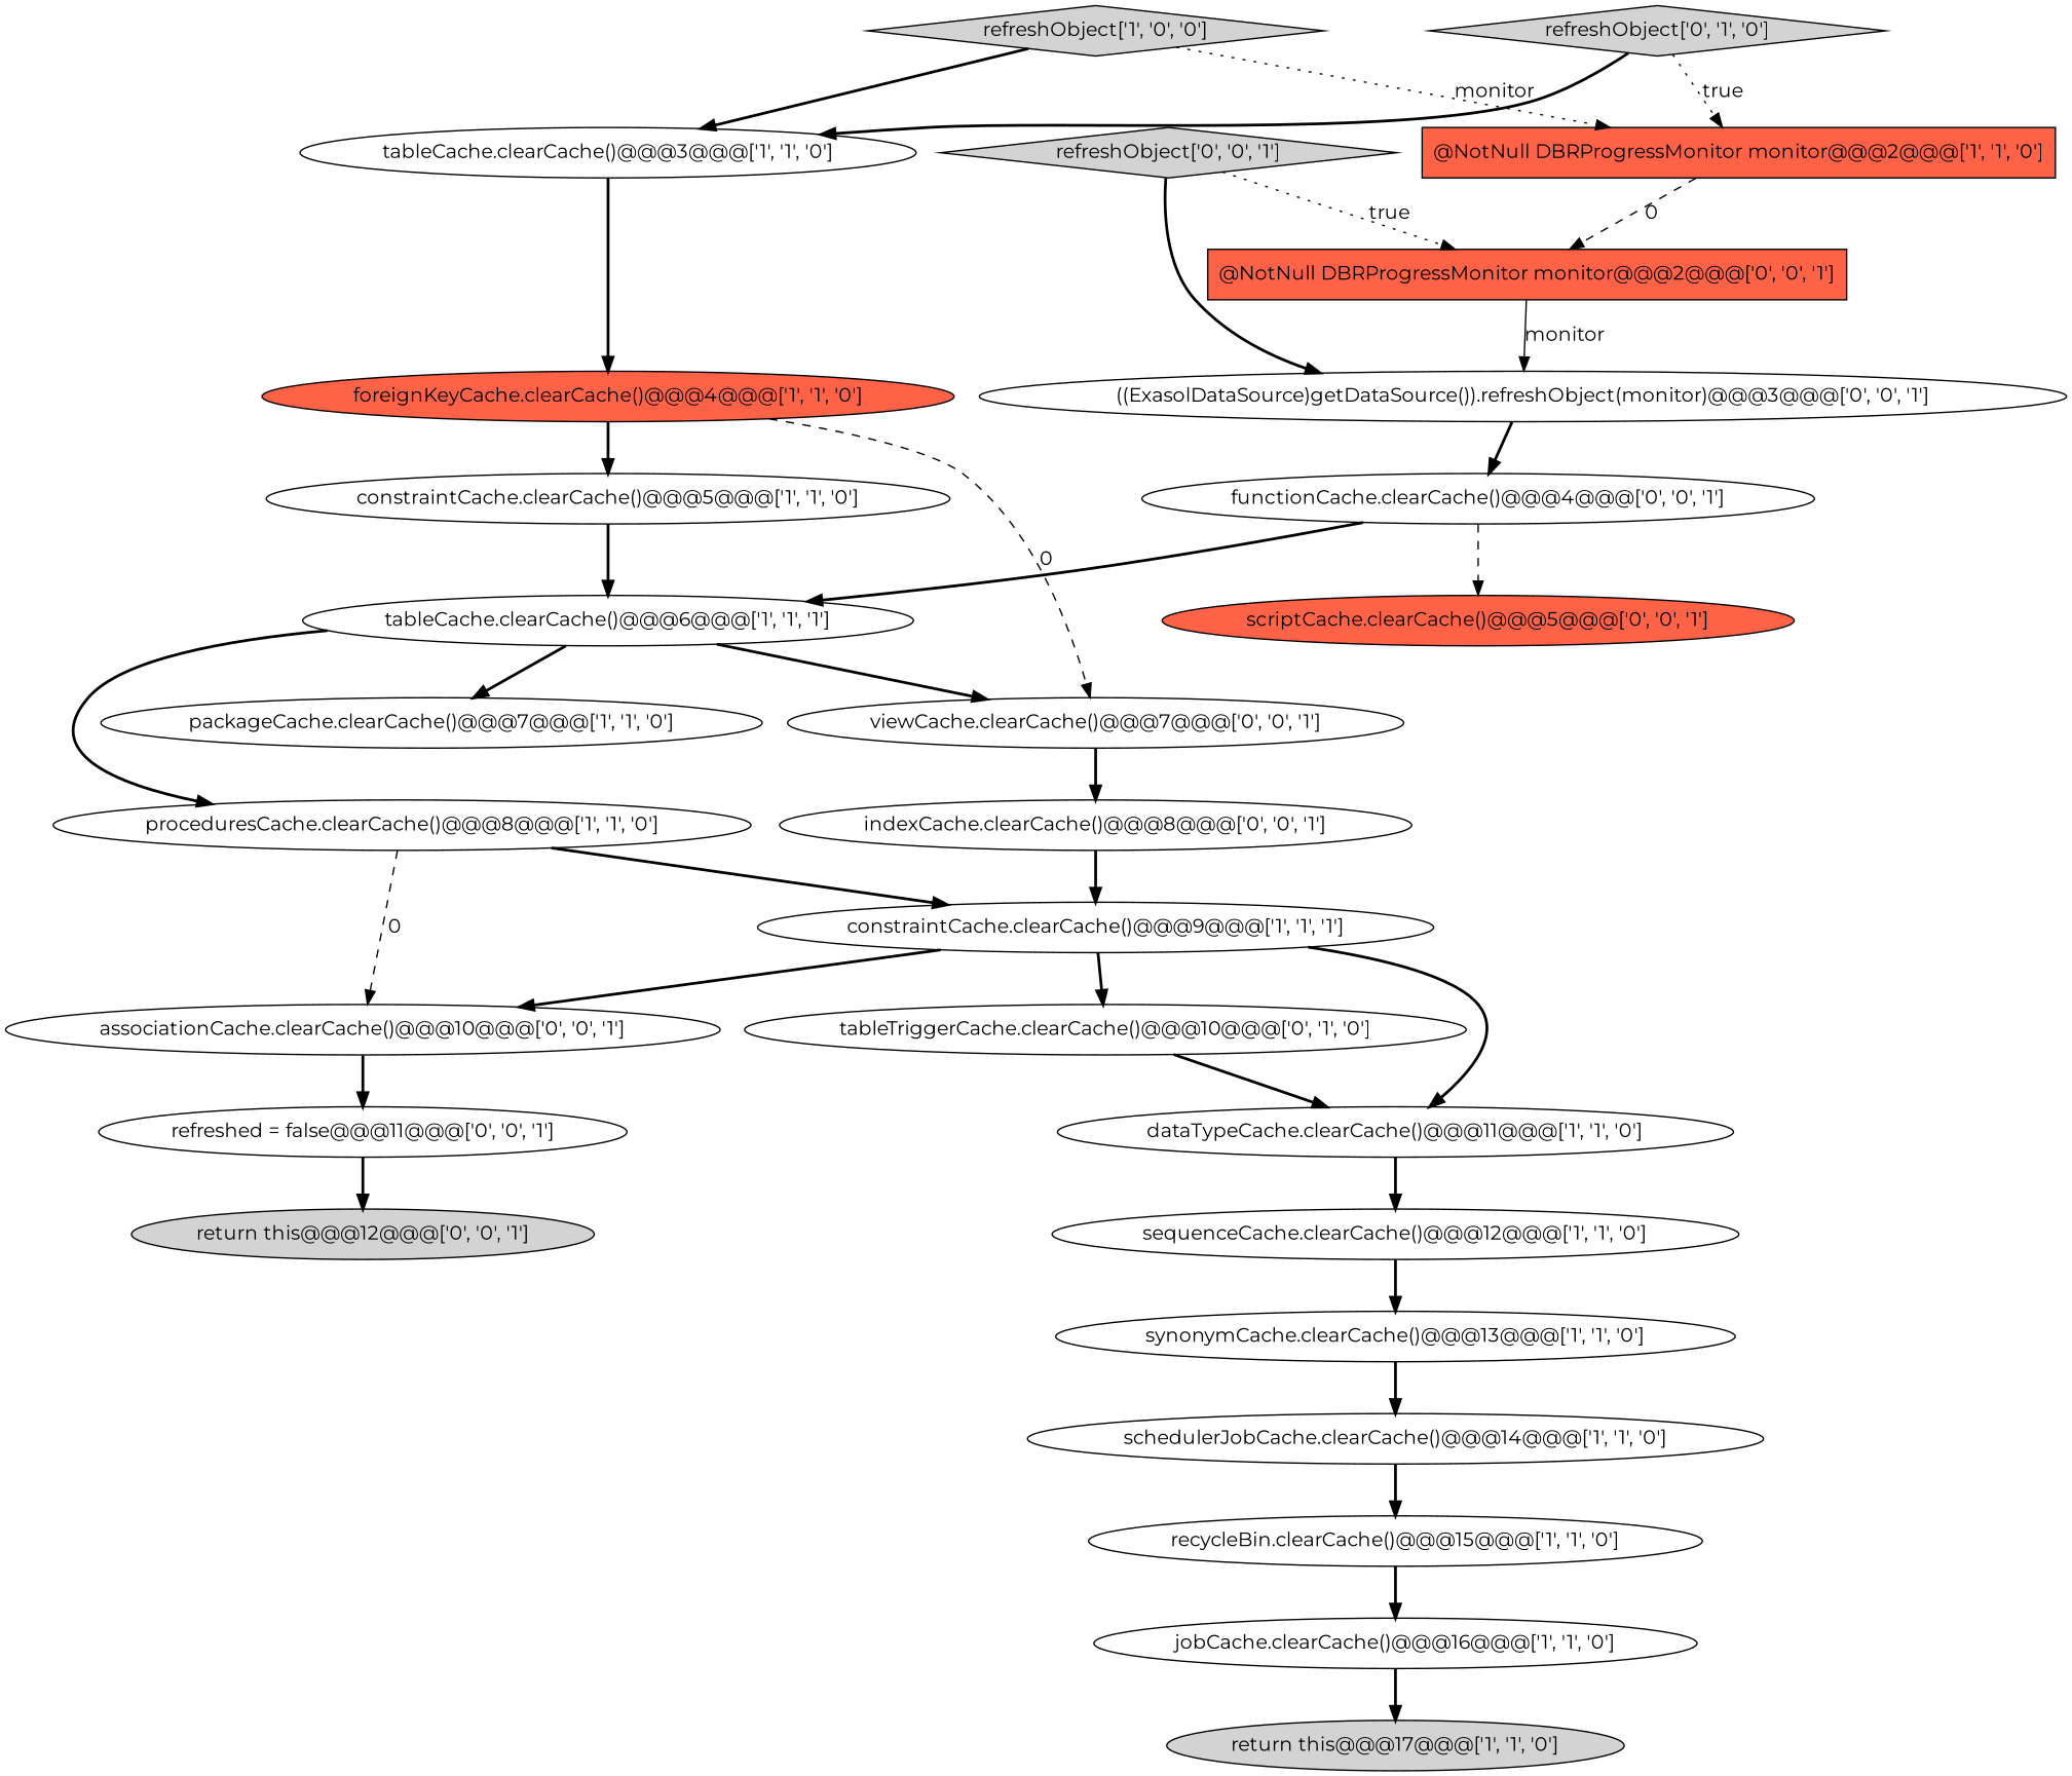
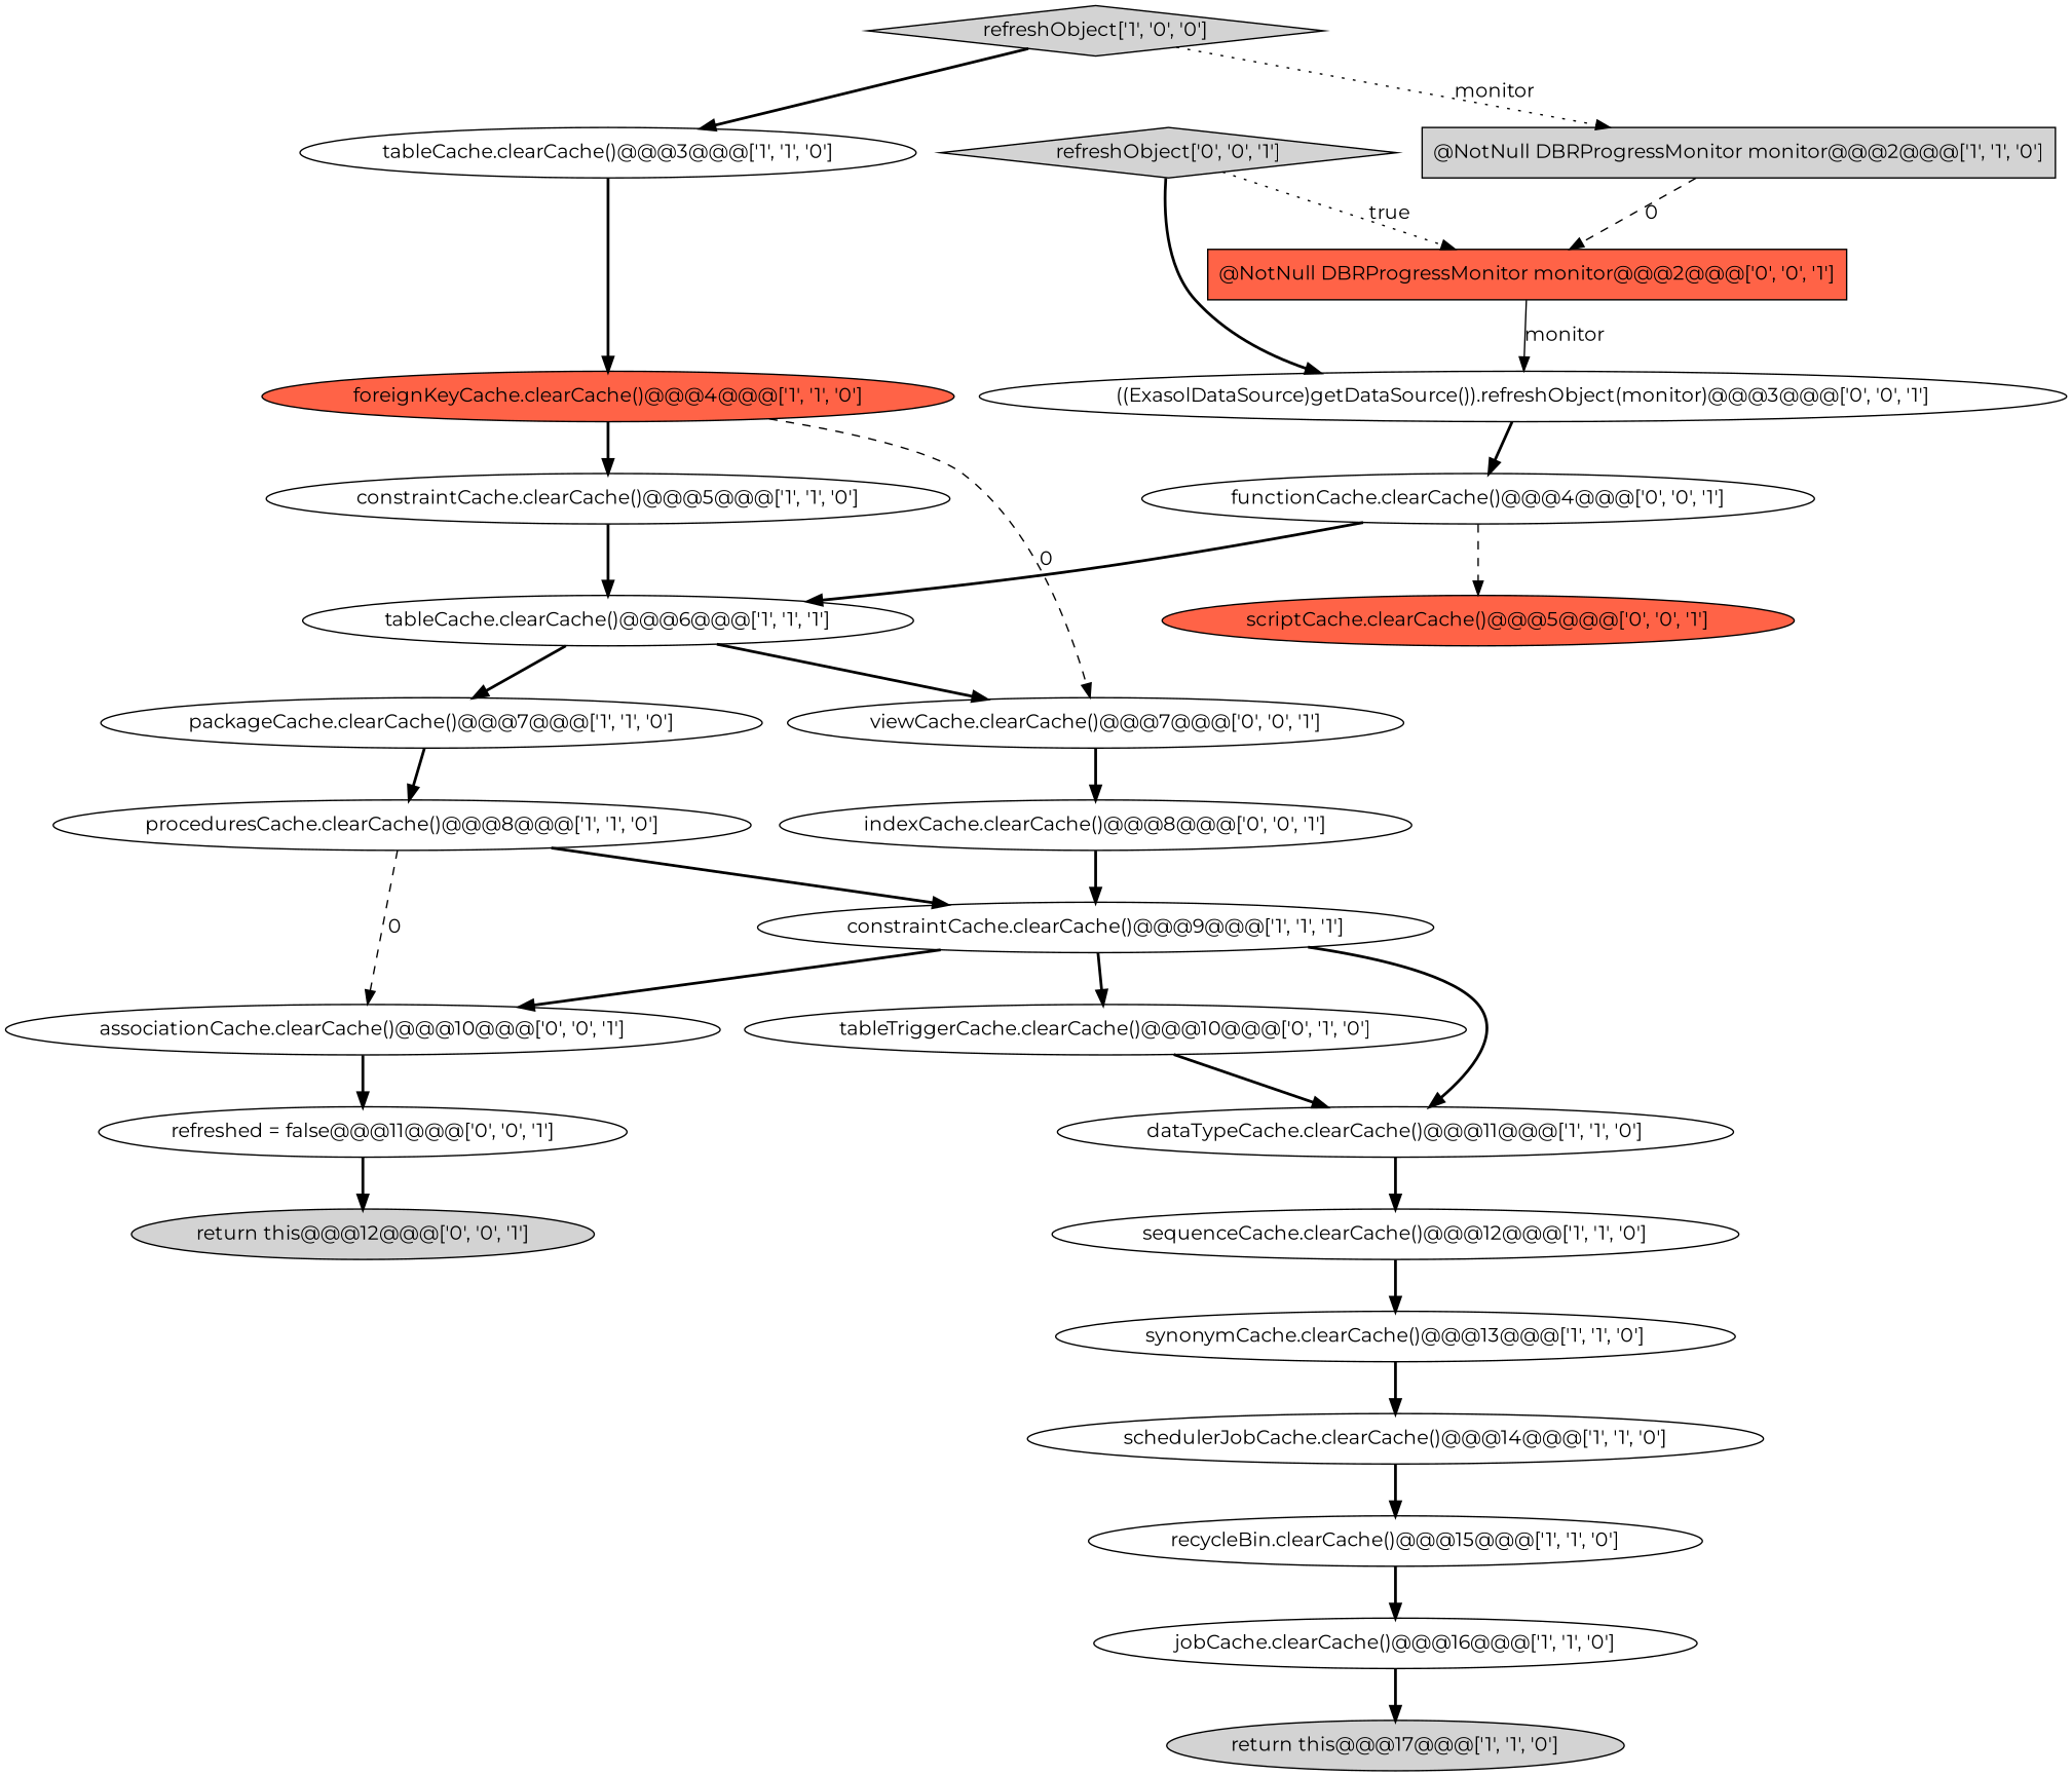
  digraph {
    fontname=Montserrat
    node [fillcolor=white fontname=Montserrat shape=ellipse style=filled]
    edge [fontname=Montserrat style=bold]
    n1 [label="associationCache.clearCache()@@@10@@@['0', '0', '1']"]
    n2 [label="refreshed = false@@@11@@@['0', '0', '1']"]
    n3 [fillcolor=lightgray label="return this@@@12@@@['0', '0', '1']"]
    n4 [fillcolor=lightgray label="return this@@@17@@@['1', '1', '0']"]
    n5 [label="constraintCache.clearCache()@@@5@@@['1', '1', '0']"]
    n6 [label="tableCache.clearCache()@@@6@@@['1', '1', '1']"]
    n7 [label="viewCache.clearCache()@@@7@@@['0', '0', '1']"]
    n8 [label="packageCache.clearCache()@@@7@@@['1', '1', '0']"]
    n9 [label="indexCache.clearCache()@@@8@@@['0', '0', '1']"]
    n10 [label="constraintCache.clearCache()@@@9@@@['1', '1', '1']"]
    n11 [label="tableTriggerCache.clearCache()@@@10@@@['0', '1', '0']"]
    n12 [label="dataTypeCache.clearCache()@@@11@@@['1', '1', '0']"]
-   n13 [fillcolor=tomato label="@NotNull DBRProgressMonitor monitor@@@2@@@['1', '1', '0']" shape=box]
+   n13 [fillcolor=lightgray label="@NotNull DBRProgressMonitor monitor@@@2@@@['1', '1', '0']" shape=box]
    n14 [fillcolor=tomato label="@NotNull DBRProgressMonitor monitor@@@2@@@['0', '0', '1']" shape=box]
    n15 [label="((ExasolDataSource)getDataSource()).refreshObject(monitor)@@@3@@@['0', '0', '1']"]
    n16 [label="tableCache.clearCache()@@@3@@@['1', '1', '0']"]
    n17 [fillcolor=tomato label="foreignKeyCache.clearCache()@@@4@@@['1', '1', '0']"]
    n18 [label="sequenceCache.clearCache()@@@12@@@['1', '1', '0']"]
    n19 [label="proceduresCache.clearCache()@@@8@@@['1', '1', '0']"]
    n20 [label="recycleBin.clearCache()@@@15@@@['1', '1', '0']"]
    n21 [label="jobCache.clearCache()@@@16@@@['1', '1', '0']"]
    n22 [label="synonymCache.clearCache()@@@13@@@['1', '1', '0']"]
    n23 [label="schedulerJobCache.clearCache()@@@14@@@['1', '1', '0']"]
    n24 [fillcolor=lightgray label="refreshObject['1', '0', '0']" shape=diamond]
    n25 [fillcolor=tomato label="scriptCache.clearCache()@@@5@@@['0', '0', '1']"]
    n26 [label="functionCache.clearCache()@@@4@@@['0', '0', '1']"]
    n27 [fillcolor=lightgray label="refreshObject['0', '0', '1']" shape=diamond]
-   n28 [fillcolor=lightgray label="refreshObject['0', '1', '0']" shape=diamond]
    n1 -> n2
    n2 -> n3
    n5 -> n6
    n6 -> n7
    n6 -> n8
    n7 -> n9
-   n6 -> n19
+   n8 -> n19
    n9 -> n10
    n10 -> n1
    n10 -> n11
    n10 -> n12
    n11 -> n12
    n12 -> n18
    n13 -> n14 [label=0 style=dashed]
    n14 -> n15 [label=monitor style=solid]
    n15 -> n26
    n16 -> n17
    n17 -> n5
    n17 -> n7 [label=0 style=dashed]
    n18 -> n22
    n19 -> n1 [label=0 style=dashed]
    n19 -> n10
    n20 -> n21
    n21 -> n4
    n22 -> n23
    n23 -> n20
    n24 -> n13 [label=monitor style=dotted]
    n24 -> n16
    n26 -> n6
    n26 -> n25 [style=dashed]
    n27 -> n14 [label=true style=dotted]
    n27 -> n15
-   n28 -> n13 [label=true style=dotted]
-   n28 -> n16
  }
